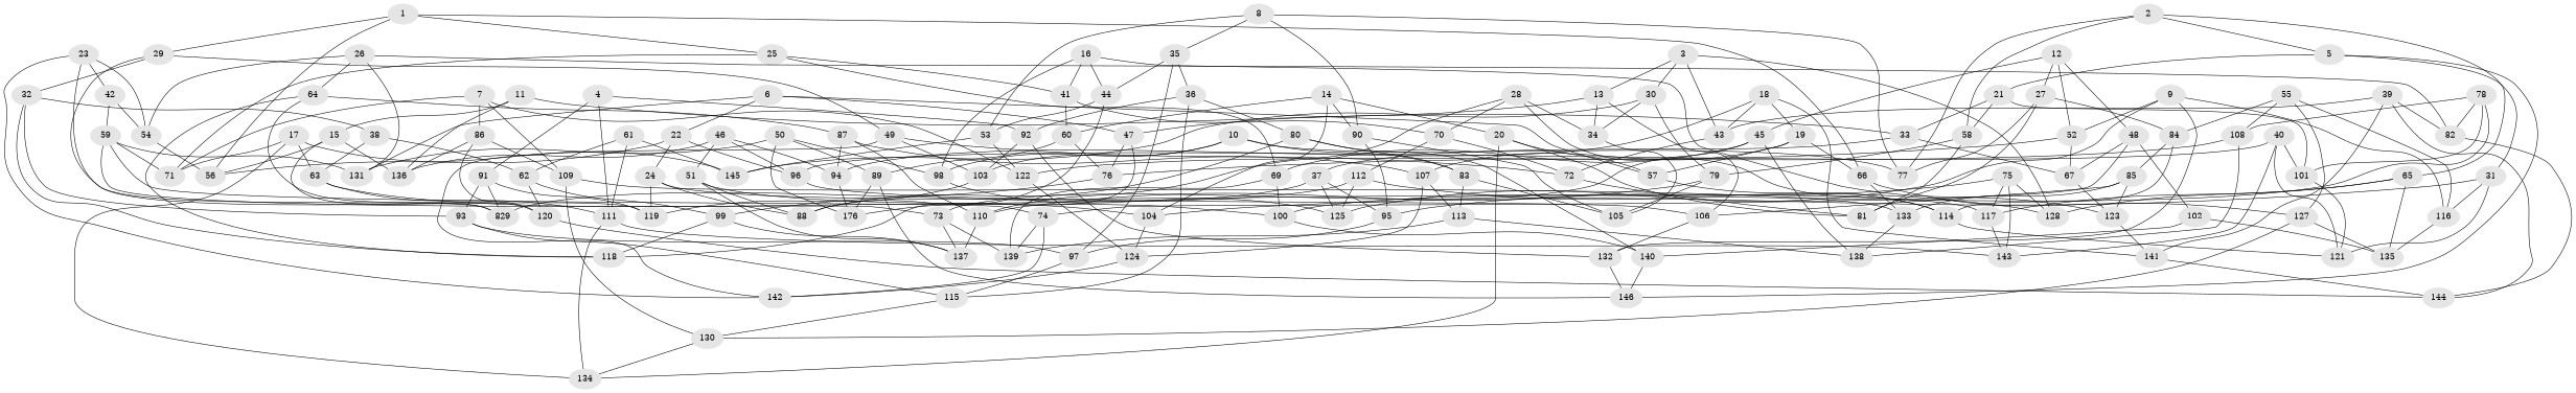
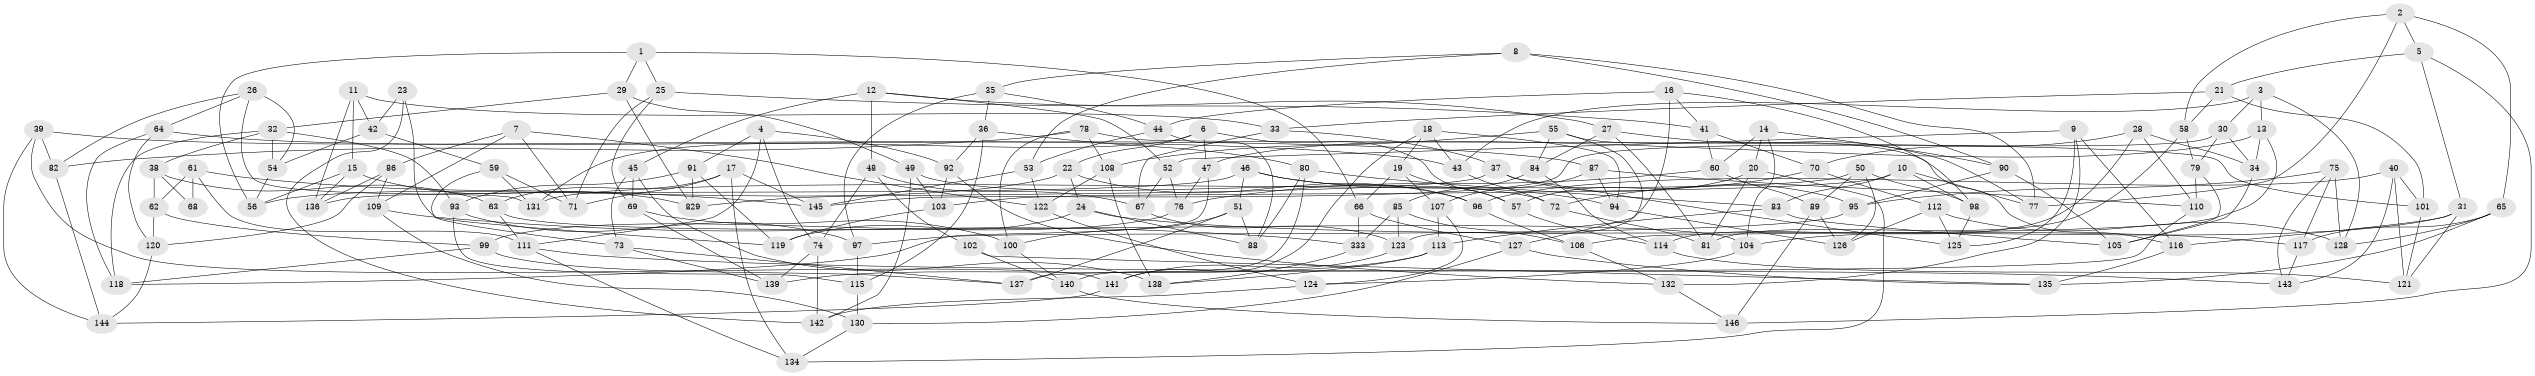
  graph {
    node [color=gray90 style=filled]
    1
    25
    29
    56
    66
    71
    41
    69
    n9 [label=829]
    32
    49
    127
-   133
+   133 [label=333]
    2
    5
    58
    65
    77
    21
    31
    146
    81
    79
    128
    117
    135
    3
    13
    30
    43
    47
    34
    106
    145
    72
    4
    74
    91
    92
    111
    142
    139
    119
    93
    132
    103
    134
    143
    33
    101
    116
    104
    121
    6
    22
    57
    131
    24
    96
    118
    76
    114
    7
    86
    109
    122
    136
    120
    130
    124
    8
    35
    53
    90
    44
    36
    97
    105
    95
    9
    52
    125
    67
    10
    83
    98
    113
    11
    15
    42
    37
    54
    59
    12
    27
    45
    48
    84
    73
    138
    102
    14
    20
    60
    89
    16
    123
    70
    88
    141
    17
    63
    18
    19
    94
    107
-   126 [label=176]
+   126
    144
    23
    100
    26
    64
    82
    87
    85
    28
    110
    112
    137
    38
    62
+   68
    115
    80
    140
    99
    39
    40
    46
    51
    50
    55
    108
    61
    75
    78
    1 -- 25
    1 -- 29
    1 -- 56
    1 -- 66
    25 -- 71
    25 -- 41
    25 -- 69
    29 -- n9
    29 -- 32
    29 -- 49
    66 -- 127
    66 -- 133
    41 -- 60
    41 -- 70
    69 -- 139
    69 -- 100
    32 -- 93
    32 -- 118
    32 -- 38
    49 -- 72
    49 -- 142
    49 -- 103
    127 -- 135
    127 -- 130
    133 -- 138
    2 -- 5
    2 -- 58
    2 -- 65
    2 -- 77
    5 -- 21
    5 -- 31
    5 -- 146
    58 -- 81
    58 -- 79
    65 -- 128
    65 -- 117
    65 -- 135
    21 -- 58
    21 -- 33
    21 -- 101
    31 -- 116
    31 -- 104
    31 -- 121
    79 -- 105
    79 -- 110
    117 -- 143
    3 -- 128
    3 -- 13
    3 -- 30
    3 -- 43
    13 -- 47
    13 -- 34
    13 -- 106
    30 -- 79
    30 -- 34
    30 -- 145
    43 -- 72
    47 -- 118
    47 -- 76
    34 -- 105
    106 -- 132
    72 -- 81
-   59 -- 74
+   4 -- 74
    4 -- 91
    4 -- 92
    4 -- 111
    74 -- 142
    74 -- 139
    91 -- n9
    91 -- 119
    91 -- 93
    92 -- 132
    92 -- 103
    111 -- 134
    111 -- 143
    93 -- 97
    93 -- 115
    132 -- 146
    103 -- 119
    33 -- 67
    33 -- 37
    101 -- 121
    116 -- 135
    104 -- 124
    6 -- 47
    6 -- 22
    6 -- 57
    6 -- 131
    22 -- 56
    22 -- 24
    22 -- 96
    57 -- 114
    24 -- 117
    24 -- 119
    24 -- 88
    96 -- 106
    76 -- 99
    114 -- 121
    7 -- 71
    7 -- 86
    7 -- 109
    7 -- 122
    86 -- 109
    86 -- 136
    86 -- 120
    109 -- 133
    109 -- 130
    122 -- 124
    120 -- 144
    130 -- 134
    124 -- 142
    8 -- 77
    8 -- 35
    8 -- 53
    8 -- 90
    35 -- 44
    35 -- 36
    35 -- 97
    53 -- 145
    53 -- 122
    90 -- 105
    90 -- 95
    44 -- 53
    44 -- 88
    36 -- 92
    36 -- 115
    36 -- 80
    97 -- 115
    95 -- 97
    9 -- 132
    9 -- 116
    9 -- 52
    9 -- 125
    52 -- 76
    52 -- 67
    67 -- 123
    10 -- 77
    10 -- 103
    10 -- 83
    10 -- 98
    83 -- 105
    83 -- 113
    98 -- 125
    113 -- 139
    113 -- 138
    11 -- 33
    11 -- 136
    11 -- 15
+   11 -- 42
    15 -- 56
    15 -- n9
    15 -- 136
    42 -- 54
    42 -- 59
    37 -- n9
    37 -- 95
    37 -- 125
    54 -- 56
    59 -- 71
    59 -- 131
    59 -- 73
    12 -- 52
    12 -- 27
    12 -- 45
    12 -- 48
    27 -- 77
    27 -- 81
    27 -- 84
    45 -- 69
    45 -- 73
    45 -- 138
    48 -- 74
    48 -- 67
    48 -- 102
    84 -- 114
    84 -- 85
    73 -- 139
    73 -- 137
    102 -- 135
    102 -- 140
    14 -- 104
    14 -- 90
    14 -- 20
    14 -- 60
    20 -- 81
    20 -- 134
    20 -- 57
    60 -- 76
    60 -- 89
    89 -- 146
    89 -- 126
    16 -- 41
    16 -- 44
    16 -- 98
    16 -- 123
    123 -- 141
    70 -- 72
    70 -- 112
    141 -- 144
    17 -- 71
    17 -- 145
    17 -- 134
    17 -- 63
    63 -- 111
    63 -- 104
    18 -- 43
    18 -- 141
    18 -- 19
    18 -- 94
    19 -- 66
    19 -- 57
    19 -- 107
    94 -- 126
    107 -- 124
    107 -- 113
    23 -- 142
    23 -- 119
    23 -- 42
-   23 -- 54
+   32 -- 54
    100 -- 140
    26 -- 131
    26 -- 54
    26 -- 64
    26 -- 82
    64 -- 118
    64 -- 120
    64 -- 87
    82 -- 144
    87 -- 94
    87 -- 107
    87 -- 110
    85 -- 133
    85 -- 106
    85 -- 123
    28 -- 34
    28 -- 114
    28 -- 70
    28 -- 110
    110 -- 137
    112 -- 128
    112 -- 125
    112 -- 126
    38 -- 63
    38 -- 62
+   38 -- 68
    62 -- 120
    62 -- 99
    115 -- 130
    80 -- 83
    80 -- 88
    80 -- 140
    140 -- 146
    99 -- 118
    99 -- 137
    39 -- 43
    39 -- 141
    39 -- 144
    39 -- 82
    40 -- 143
    40 -- 101
    40 -- 121
    40 -- 96
    46 -- 96
    46 -- 136
    46 -- 94
    46 -- 51
    51 -- 88
    51 -- 100
    51 -- 137
    50 -- 131
    50 -- 98
    50 -- 89
    50 -- 126
    55 -- 127
    55 -- 116
    55 -- 84
    55 -- 108
    108 -- 122
    108 -- 138
    61 -- 145
    61 -- 111
    61 -- 62
+   61 -- 68
    75 -- 128
    75 -- 117
    75 -- 143
    75 -- 95
    78 -- 101
    78 -- 100
    78 -- 82
    78 -- 108
  }
